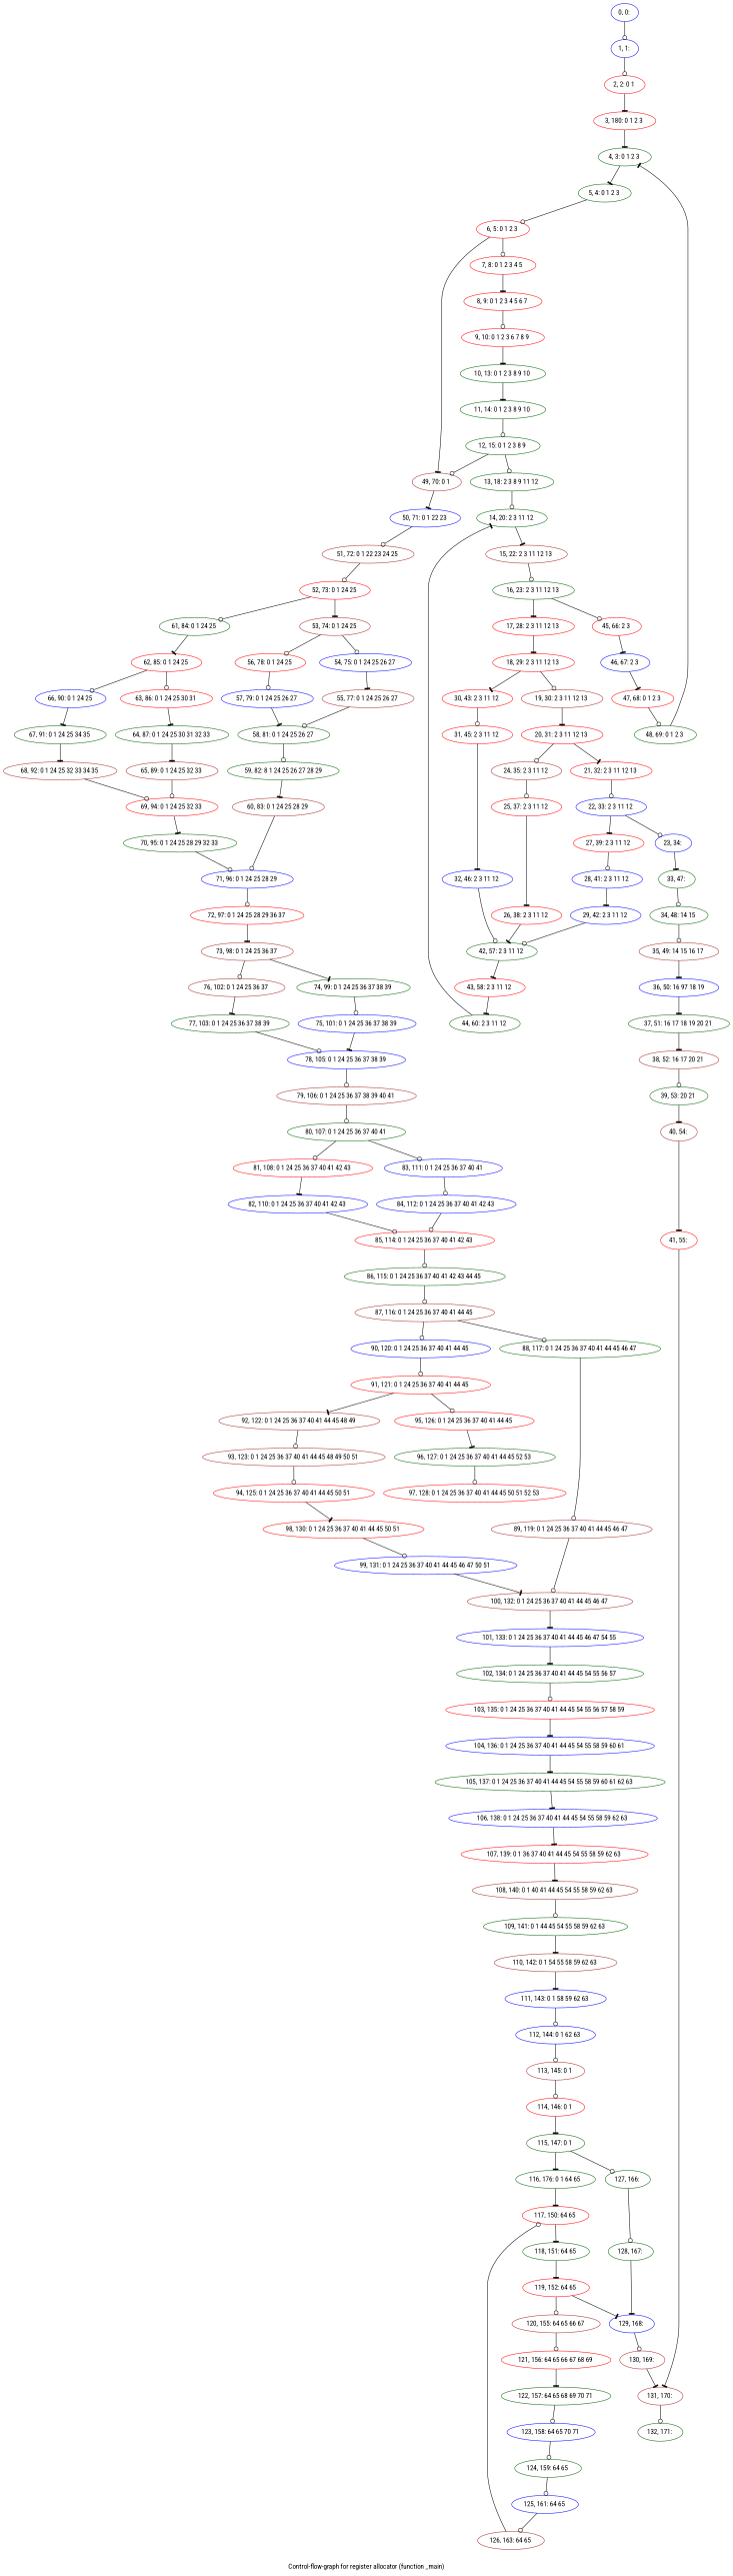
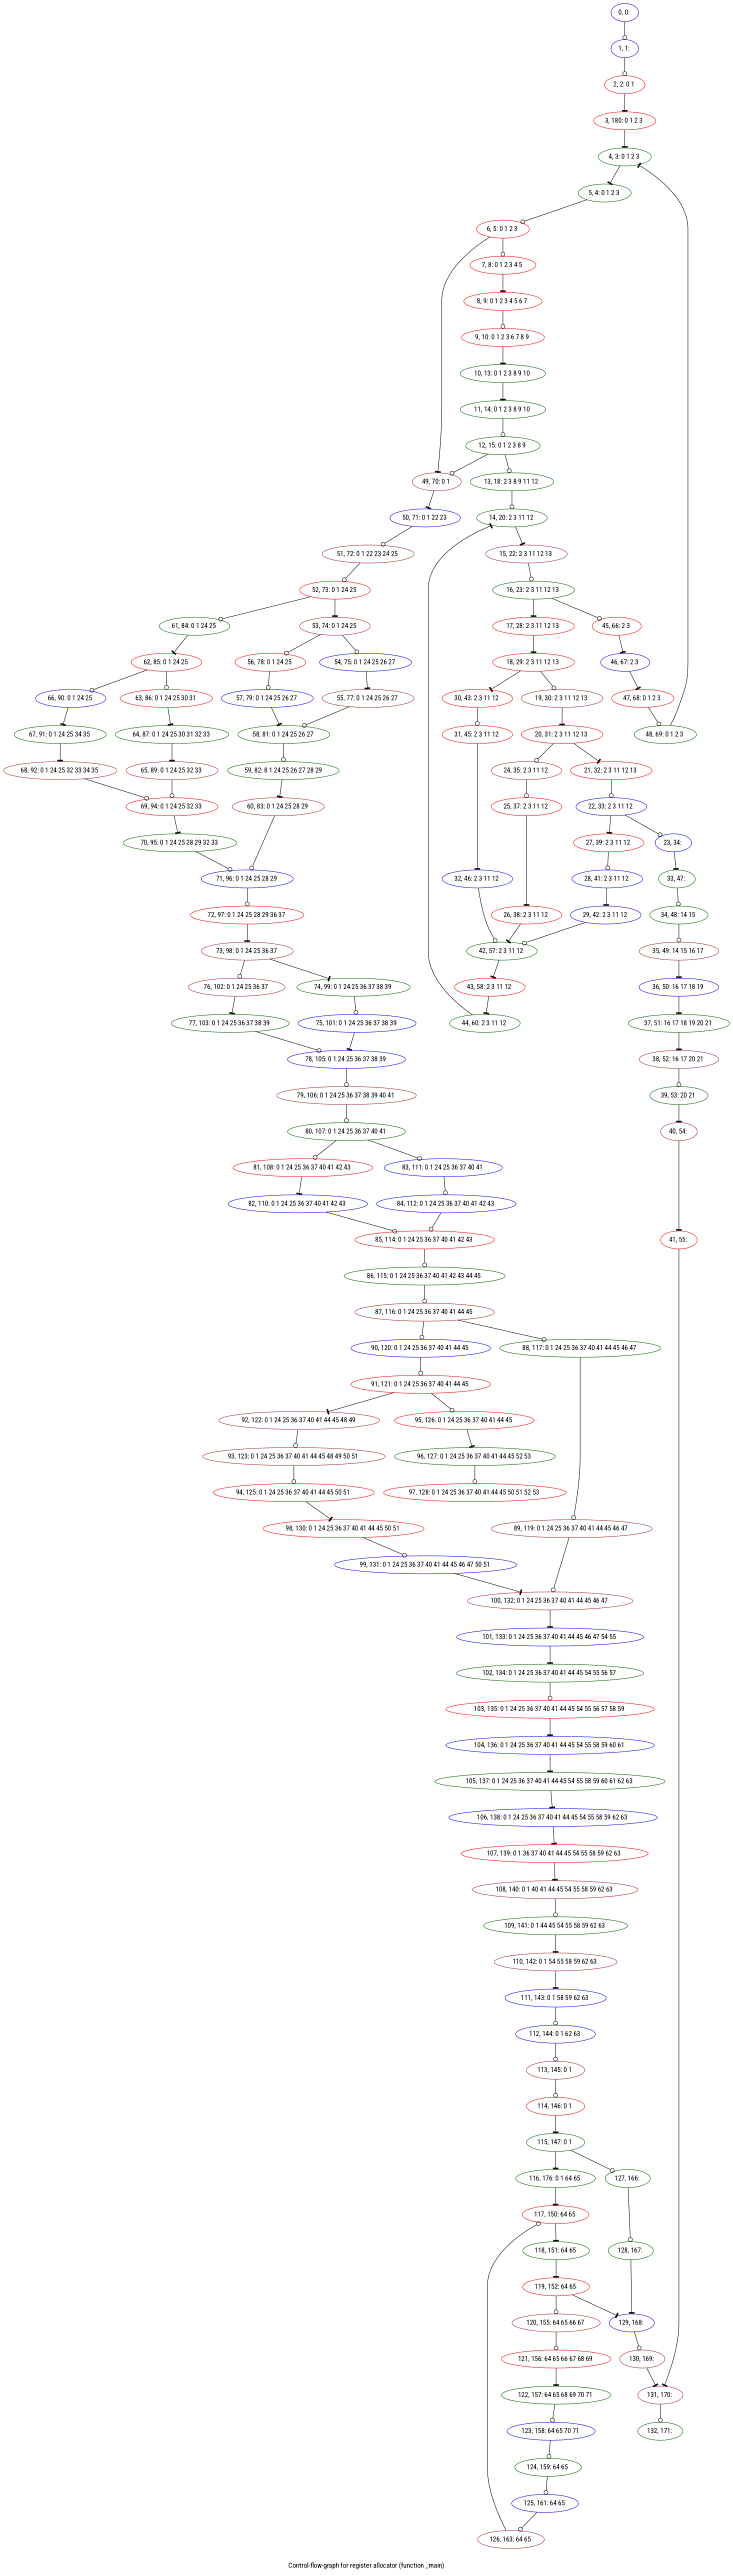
  digraph {
    fontname="Roboto Condensed"
    label="Control-flow-graph for register allocator (function _main)"
    node [color=red fontname="Roboto Condensed"]
    edge [arrowhead=odot fontname="Roboto Condensed"]
    n1 [color=blue label="0, 0: "]
    n2 [color=blue label="1, 1: "]
    n3 [label="2, 2: 0 1 "]
    n4 [label="3, 180: 0 1 2 3 "]
    n5 [color=darkgreen label="4, 3: 0 1 2 3 "]
    n6 [color=darkgreen label="5, 4: 0 1 2 3 "]
    n7 [label="6, 5: 0 1 2 3 "]
    n8 [label="7, 8: 0 1 2 3 4 5 "]
    n9 [color=brown label="49, 70: 0 1 "]
    n10 [label="8, 9: 0 1 2 3 4 5 6 7 "]
    n11 [color=blue label="50, 71: 0 1 22 23 "]
    n12 [label="9, 10: 0 1 2 3 6 7 8 9 "]
    n13 [color=darkgreen label="10, 13: 0 1 2 3 8 9 10 "]
    n14 [color=darkgreen label="11, 14: 0 1 2 3 8 9 10 "]
    n15 [color=darkgreen label="12, 15: 0 1 2 3 8 9 "]
    n16 [color=darkgreen label="13, 18: 2 3 8 9 11 12 "]
    n17 [color=darkgreen label="14, 20: 2 3 11 12 "]
    n18 [color=brown label="15, 22: 2 3 11 12 13 "]
    n19 [color=darkgreen label="16, 23: 2 3 11 12 13 "]
    n20 [label="17, 28: 2 3 11 12 13 "]
    n21 [label="45, 66: 2 3 "]
    n22 [label="18, 29: 2 3 11 12 13 "]
    n23 [color=blue label="46, 67: 2 3 "]
    n24 [color=brown label="19, 30: 2 3 11 12 13 "]
    n25 [label="30, 43: 2 3 11 12 "]
    n26 [label="20, 31: 2 3 11 12 13 "]
    n27 [label="31, 45: 2 3 11 12 "]
    n28 [label="21, 32: 2 3 11 12 13 "]
    n29 [color=brown label="24, 35: 2 3 11 12 "]
    n30 [color=blue label="22, 33: 2 3 11 12 "]
    n31 [label="25, 37: 2 3 11 12 "]
    n32 [color=blue label="23, 34: "]
    n33 [label="27, 39: 2 3 11 12 "]
    n34 [color=darkgreen label="33, 47: "]
    n35 [color=blue label="28, 41: 2 3 11 12 "]
    n36 [color=darkgreen label="34, 48: 14 15 "]
    n37 [label="26, 38: 2 3 11 12 "]
    n38 [color=darkgreen label="42, 57: 2 3 11 12 "]
    n39 [label="43, 58: 2 3 11 12 "]
    n40 [color=blue label="29, 42: 2 3 11 12 "]
    n41 [color=blue label="32, 46: 2 3 11 12 "]
    n42 [color=brown label="35, 49: 14 15 16 17 "]
-   n43 [color=blue label="36, 50: 16 97 18 19"]
+   n43 [color=blue label="36, 50: 16 17 18 19 "]
    n44 [color=darkgreen label="37, 51: 16 17 18 19 20 21 "]
    n45 [color=brown label="38, 52: 16 17 20 21 "]
    n46 [color=darkgreen label="39, 53: 20 21 "]
    n47 [color=brown label="40, 54: "]
    n48 [label="41, 55: "]
    n49 [color=brown label="131, 170: "]
    n50 [color=darkgreen label="132, 171: "]
    n51 [color=darkgreen label="44, 60: 2 3 11 12 "]
    n52 [label="47, 68: 0 1 2 3 "]
    n53 [color=darkgreen label="48, 69: 0 1 2 3 "]
    n54 [color=brown label="51, 72: 0 1 22 23 24 25 "]
    n55 [label="52, 73: 0 1 24 25 "]
    n56 [color=brown label="53, 74: 0 1 24 25 "]
    n57 [color=darkgreen label="61, 84: 0 1 24 25 "]
    n58 [color=blue label="54, 75: 0 1 24 25 26 27 "]
    n59 [label="56, 78: 0 1 24 25 "]
    n60 [label="62, 85: 0 1 24 25 "]
    n61 [color=brown label="55, 77: 0 1 24 25 26 27 "]
    n62 [color=blue label="57, 79: 0 1 24 25 26 27 "]
    n63 [color=darkgreen label="58, 81: 0 1 24 25 26 27 "]
    n64 [color=darkgreen label="59, 82: 8 1 24 25 26 27 28 29"]
    n65 [color=brown label="60, 83: 0 1 24 25 28 29 "]
    n66 [color=blue label="71, 96: 0 1 24 25 28 29 "]
    n67 [label="72, 97: 0 1 24 25 28 29 36 37 "]
    n68 [label="63, 86: 0 1 24 25 30 31 "]
    n69 [color=blue label="66, 90: 0 1 24 25 "]
    n70 [color=darkgreen label="64, 87: 0 1 24 25 30 31 32 33 "]
    n71 [color=darkgreen label="67, 91: 0 1 24 25 34 35 "]
    n72 [color=brown label="65, 89: 0 1 24 25 32 33 "]
    n73 [label="69, 94: 0 1 24 25 32 33 "]
    n74 [color=darkgreen label="70, 95: 0 1 24 25 28 29 32 33 "]
    n75 [color=brown label="68, 92: 0 1 24 25 32 33 34 35 "]
    n76 [color=brown label="73, 98: 0 1 24 25 36 37 "]
    n77 [color=darkgreen label="74, 99: 0 1 24 25 36 37 38 39 "]
    n78 [color=brown label="76, 102: 0 1 24 25 36 37 "]
    n79 [color=blue label="75, 101: 0 1 24 25 36 37 38 39 "]
    n80 [color=darkgreen label="77, 103: 0 1 24 25 36 37 38 39 "]
    n81 [color=blue label="78, 105: 0 1 24 25 36 37 38 39 "]
    n82 [color=brown label="79, 106: 0 1 24 25 36 37 38 39 40 41 "]
    n83 [color=darkgreen label="80, 107: 0 1 24 25 36 37 40 41 "]
    n84 [label="81, 108: 0 1 24 25 36 37 40 41 42 43 "]
    n85 [color=blue label="83, 111: 0 1 24 25 36 37 40 41 "]
    n86 [color=blue label="82, 110: 0 1 24 25 36 37 40 41 42 43 "]
    n87 [color=blue label="84, 112: 0 1 24 25 36 37 40 41 42 43 "]
    n88 [label="85, 114: 0 1 24 25 36 37 40 41 42 43 "]
    n89 [color=darkgreen label="86, 115: 0 1 24 25 36 37 40 41 42 43 44 45 "]
    n90 [color=brown label="87, 116: 0 1 24 25 36 37 40 41 44 45 "]
    n91 [color=darkgreen label="88, 117: 0 1 24 25 36 37 40 41 44 45 46 47 "]
    n92 [color=blue label="90, 120: 0 1 24 25 36 37 40 41 44 45 "]
    n93 [color=brown label="89, 119: 0 1 24 25 36 37 40 41 44 45 46 47 "]
    n94 [label="91, 121: 0 1 24 25 36 37 40 41 44 45 "]
    n95 [color=brown label="100, 132: 0 1 24 25 36 37 40 41 44 45 46 47 "]
    n96 [color=blue label="101, 133: 0 1 24 25 36 37 40 41 44 45 46 47 54 55 "]
    n97 [color=brown label="92, 122: 0 1 24 25 36 37 40 41 44 45 48 49 "]
    n98 [label="95, 126: 0 1 24 25 36 37 40 41 44 45 "]
    n99 [color=brown label="93, 123: 0 1 24 25 36 37 40 41 44 45 48 49 50 51 "]
    n100 [color=darkgreen label="96, 127: 0 1 24 25 36 37 40 41 44 45 52 53 "]
    n101 [label="94, 125: 0 1 24 25 36 37 40 41 44 45 50 51 "]
    n102 [label="98, 130: 0 1 24 25 36 37 40 41 44 45 50 51 "]
    n103 [color=blue label="99, 131: 0 1 24 25 36 37 40 41 44 45 46 47 50 51 "]
    n104 [label="97, 128: 0 1 24 25 36 37 40 41 44 45 50 51 52 53 "]
    n105 [color=darkgreen label="102, 134: 0 1 24 25 36 37 40 41 44 45 54 55 56 57 "]
    n106 [label="103, 135: 0 1 24 25 36 37 40 41 44 45 54 55 56 57 58 59 "]
    n107 [color=blue label="104, 136: 0 1 24 25 36 37 40 41 44 45 54 55 58 59 60 61 "]
    n108 [color=darkgreen label="105, 137: 0 1 24 25 36 37 40 41 44 45 54 55 58 59 60 61 62 63 "]
    n109 [color=blue label="106, 138: 0 1 24 25 36 37 40 41 44 45 54 55 58 59 62 63 "]
    n110 [label="107, 139: 0 1 36 37 40 41 44 45 54 55 58 59 62 63 "]
    n111 [color=brown label="108, 140: 0 1 40 41 44 45 54 55 58 59 62 63 "]
    n112 [color=darkgreen label="109, 141: 0 1 44 45 54 55 58 59 62 63 "]
    n113 [color=brown label="110, 142: 0 1 54 55 58 59 62 63 "]
    n114 [color=blue label="111, 143: 0 1 58 59 62 63 "]
    n115 [color=blue label="112, 144: 0 1 62 63 "]
    n116 [color=brown label="113, 145: 0 1 "]
    n117 [label="114, 146: 0 1 "]
    n118 [color=darkgreen label="115, 147: 0 1 "]
    n119 [color=darkgreen label="116, 176: 0 1 64 65 "]
    n120 [color=darkgreen label="127, 166: "]
    n121 [label="117, 150: 64 65 "]
    n122 [color=darkgreen label="128, 167: "]
    n123 [color=darkgreen label="118, 151: 64 65 "]
    n124 [label="119, 152: 64 65 "]
    n125 [color=brown label="120, 155: 64 65 66 67 "]
    n126 [color=blue label="129, 168: "]
    n127 [label="121, 156: 64 65 66 67 68 69 "]
    n128 [color=brown label="130, 169: "]
    n129 [color=darkgreen label="122, 157: 64 65 68 69 70 71 "]
    n130 [color=blue label="123, 158: 64 65 70 71 "]
    n131 [color=darkgreen label="124, 159: 64 65 "]
    n132 [color=blue label="125, 161: 64 65 "]
    n133 [color=brown label="126, 163: 64 65 "]
    n1 -> n2
    n2 -> n3
    n3 -> n4 [arrowhead=tee]
    n4 -> n5 [arrowhead=tee]
    n5 -> n6 [arrowhead=tee]
    n6 -> n7
    n7 -> n8
    n7 -> n9 [arrowhead=tee]
    n8 -> n10 [arrowhead=tee]
    n9 -> n11 [arrowhead=tee]
    n10 -> n12
    n11 -> n54
    n12 -> n13 [arrowhead=tee]
    n13 -> n14 [arrowhead=tee]
    n14 -> n15
    n15 -> n9
    n15 -> n16
    n16 -> n17
    n17 -> n18 [arrowhead=tee]
    n18 -> n19
    n19 -> n20 [arrowhead=tee]
    n19 -> n21
    n20 -> n22 [arrowhead=tee]
    n21 -> n23 [arrowhead=tee]
    n22 -> n24
    n22 -> n25 [arrowhead=tee]
    n23 -> n52 [arrowhead=tee]
    n24 -> n26 [arrowhead=tee]
    n25 -> n27
    n26 -> n28 [arrowhead=tee]
    n26 -> n29
    n27 -> n41 [arrowhead=tee]
    n28 -> n30
    n29 -> n31
    n30 -> n32
    n30 -> n33 [arrowhead=tee]
    n31 -> n37 [arrowhead=tee]
    n32 -> n34 [arrowhead=tee]
    n33 -> n35
    n34 -> n36
    n35 -> n40 [arrowhead=tee]
    n36 -> n42
    n37 -> n38 [arrowhead=tee]
    n38 -> n39 [arrowhead=tee]
    n39 -> n51 [arrowhead=tee]
    n40 -> n38
    n41 -> n38
    n42 -> n43 [arrowhead=tee]
    n43 -> n44 [arrowhead=tee]
    n44 -> n45 [arrowhead=tee]
    n45 -> n46
    n46 -> n47 [arrowhead=tee]
    n47 -> n48 [arrowhead=tee]
    n48 -> n49 [arrowhead=tee]
    n49 -> n50
    n51 -> n17 [arrowhead=tee]
    n52 -> n53
    n53 -> n5 [arrowhead=tee]
    n54 -> n55
    n55 -> n56 [arrowhead=tee]
    n55 -> n57
    n56 -> n58
    n56 -> n59
    n57 -> n60 [arrowhead=tee]
    n58 -> n61 [arrowhead=tee]
    n59 -> n62
    n60 -> n68
    n60 -> n69
    n61 -> n63
    n62 -> n63 [arrowhead=tee]
    n63 -> n64
    n64 -> n65 [arrowhead=tee]
    n65 -> n66
    n66 -> n67
    n67 -> n76 [arrowhead=tee]
    n68 -> n70 [arrowhead=tee]
    n69 -> n71 [arrowhead=tee]
    n70 -> n72 [arrowhead=tee]
    n71 -> n75 [arrowhead=tee]
    n72 -> n73
    n73 -> n74 [arrowhead=tee]
    n74 -> n66
    n75 -> n73
    n76 -> n77 [arrowhead=tee]
    n76 -> n78
    n77 -> n79
    n78 -> n80 [arrowhead=tee]
    n79 -> n81 [arrowhead=tee]
    n80 -> n81
    n81 -> n82
    n82 -> n83
    n83 -> n84
    n83 -> n85
    n84 -> n86 [arrowhead=tee]
    n85 -> n87
    n86 -> n88
    n87 -> n88
    n88 -> n89
    n89 -> n90
    n90 -> n91
    n90 -> n92
    n91 -> n93
    n92 -> n94
    n93 -> n95
    n94 -> n97 [arrowhead=tee]
    n94 -> n98
    n95 -> n96 [arrowhead=tee]
    n96 -> n105 [arrowhead=tee]
    n97 -> n99
    n98 -> n100 [arrowhead=tee]
    n99 -> n101
    n100 -> n104
    n101 -> n102 [arrowhead=tee]
    n102 -> n103
    n103 -> n95 [arrowhead=tee]
    n105 -> n106
    n106 -> n107 [arrowhead=tee]
    n107 -> n108 [arrowhead=tee]
    n108 -> n109 [arrowhead=tee]
    n109 -> n110 [arrowhead=tee]
    n110 -> n111 [arrowhead=tee]
    n111 -> n112
    n112 -> n113 [arrowhead=tee]
    n113 -> n114 [arrowhead=tee]
    n114 -> n115
    n115 -> n116
    n116 -> n117
    n117 -> n118 [arrowhead=tee]
    n118 -> n119 [arrowhead=tee]
    n118 -> n120
    n119 -> n121 [arrowhead=tee]
    n120 -> n122
    n121 -> n123 [arrowhead=tee]
    n122 -> n126 [arrowhead=tee]
    n123 -> n124 [arrowhead=tee]
    n124 -> n125
    n124 -> n126 [arrowhead=tee]
    n125 -> n127
    n126 -> n128
    n127 -> n129 [arrowhead=tee]
    n128 -> n49 [arrowhead=tee]
    n129 -> n130
    n130 -> n131
    n131 -> n132
    n132 -> n133
    n133 -> n121
  }
